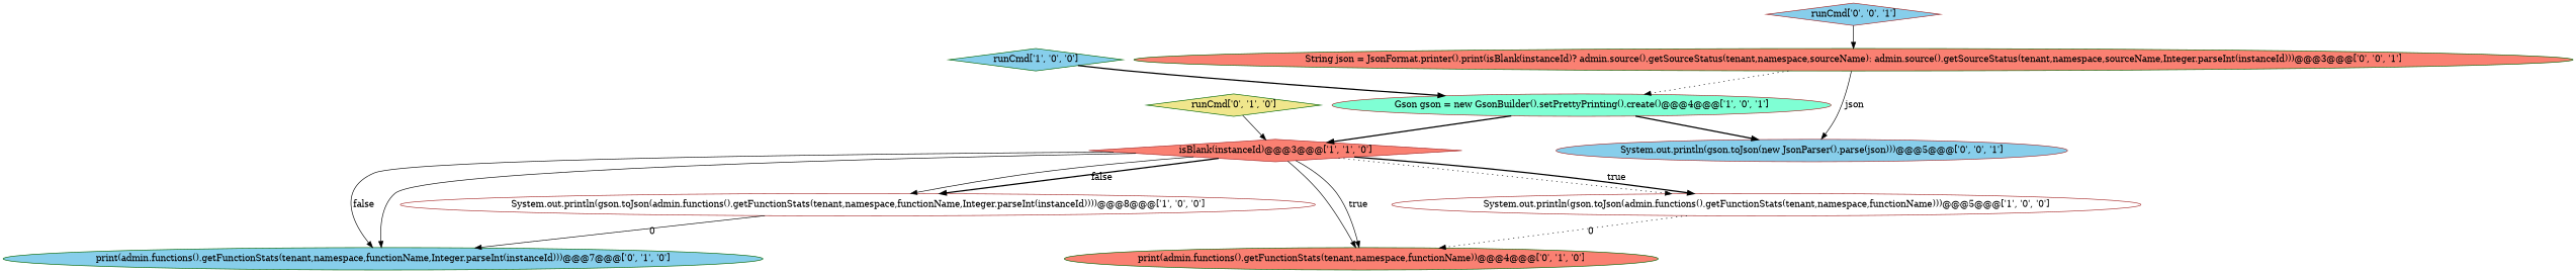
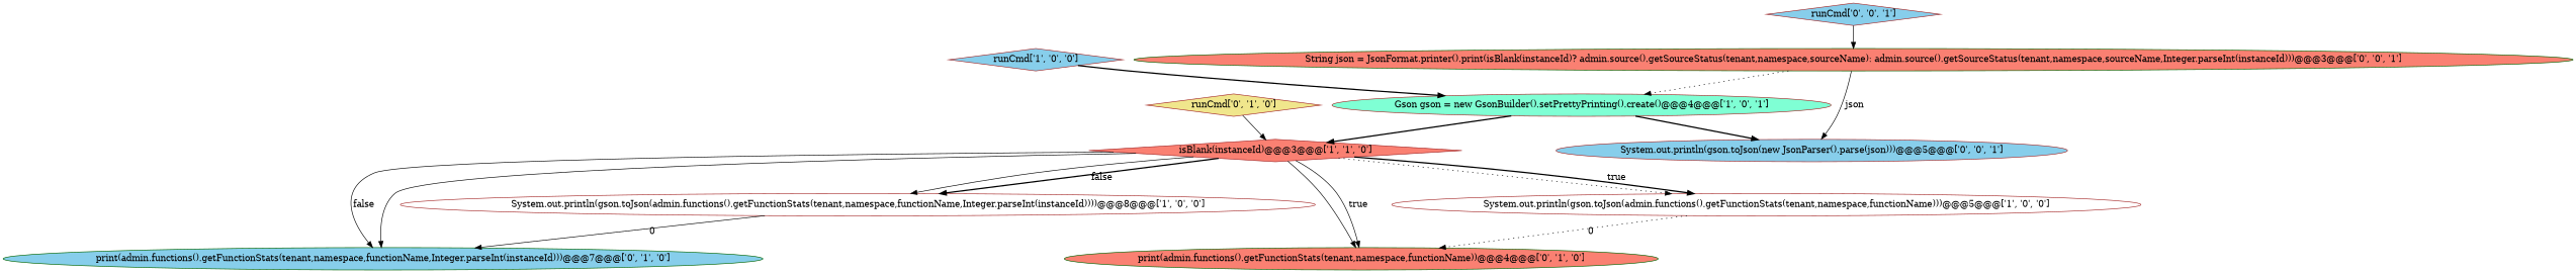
  digraph {
    node [color=brown fillcolor=skyblue shape=ellipse style=filled]
    edge [style=solid]
    n1 [label="System.out.println(gson.toJson(new JsonParser().parse(json)))@@@5@@@['0', '0', '1']"]
    n2 [fillcolor=salmon label="isBlank(instanceId)@@@3@@@['1', '1', '0']" shape=diamond]
    n3 [fillcolor=white label="System.out.println(gson.toJson(admin.functions().getFunctionStats(tenant,namespace,functionName,Integer.parseInt(instanceId))))@@@8@@@['1', '0', '0']"]
    n4 [color=darkgreen fillcolor=salmon label="print(admin.functions().getFunctionStats(tenant,namespace,functionName))@@@4@@@['0', '1', '0']"]
    n5 [color=darkgreen label="print(admin.functions().getFunctionStats(tenant,namespace,functionName,Integer.parseInt(instanceId)))@@@7@@@['0', '1', '0']"]
    n6 [fillcolor=white label="System.out.println(gson.toJson(admin.functions().getFunctionStats(tenant,namespace,functionName)))@@@5@@@['1', '0', '0']"]
    n7 [label="runCmd['0', '0', '1']" shape=diamond]
    n8 [color=darkgreen fillcolor=salmon label="String json = JsonFormat.printer().print(isBlank(instanceId)? admin.source().getSourceStatus(tenant,namespace,sourceName): admin.source().getSourceStatus(tenant,namespace,sourceName,Integer.parseInt(instanceId)))@@@3@@@['0', '0', '1']"]
    n9 [fillcolor=aquamarine label="Gson gson = new GsonBuilder().setPrettyPrinting().create()@@@4@@@['1', '0', '1']"]
-   n10 [color=darkgreen label="runCmd['1', '0', '0']" shape=diamond]
-   n11 [color=darkgreen fillcolor=khaki label="runCmd['0', '1', '0']" shape=diamond]
+   n10 [label="runCmd['1', '0', '0']" shape=diamond]
+   n11 [fillcolor=khaki label="runCmd['0', '1', '0']" shape=diamond]
    n2 -> n3
    n2 -> n3 [label=false style=bold]
    n2 -> n4
    n2 -> n4 [label=true]
    n2 -> n5 [label=false]
    n2 -> n5
    n2 -> n6 [style=dotted]
    n2 -> n6 [label=true style=bold]
    n3 -> n5 [label=0]
    n6 -> n4 [label=0 style=dotted]
    n7 -> n8
    n8 -> n1 [label=json]
    n8 -> n9 [style=dotted]
    n9 -> n1 [style=bold]
    n9 -> n2 [style=bold]
    n10 -> n9 [style=bold]
    n11 -> n2
  }
